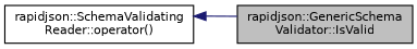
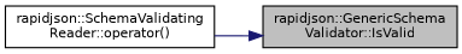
  digraph {
    rankdir=RL
    node [color=black fontname=Helvetica fontsize=10 shape=record style=filled]
    n1 [fillcolor=grey75 fontcolor=black height=0.2 label="rapidjson::GenericSchema\lValidator::IsValid" width=0.4]
    n2 [fillcolor=white height=0.2 label="rapidjson::SchemaValidating\lReader::operator()" width=0.4]
-   n2 -> n1 [color=midnightblue dir=back fontname=Helvetica fontsize=10 labelfontname=Helvetica labelfontsize=10 style=solid]
+   n1 -> n2 [color=midnightblue dir=back fontname=Helvetica fontsize=10 labelfontname=Helvetica labelfontsize=10 style=solid]
  }
